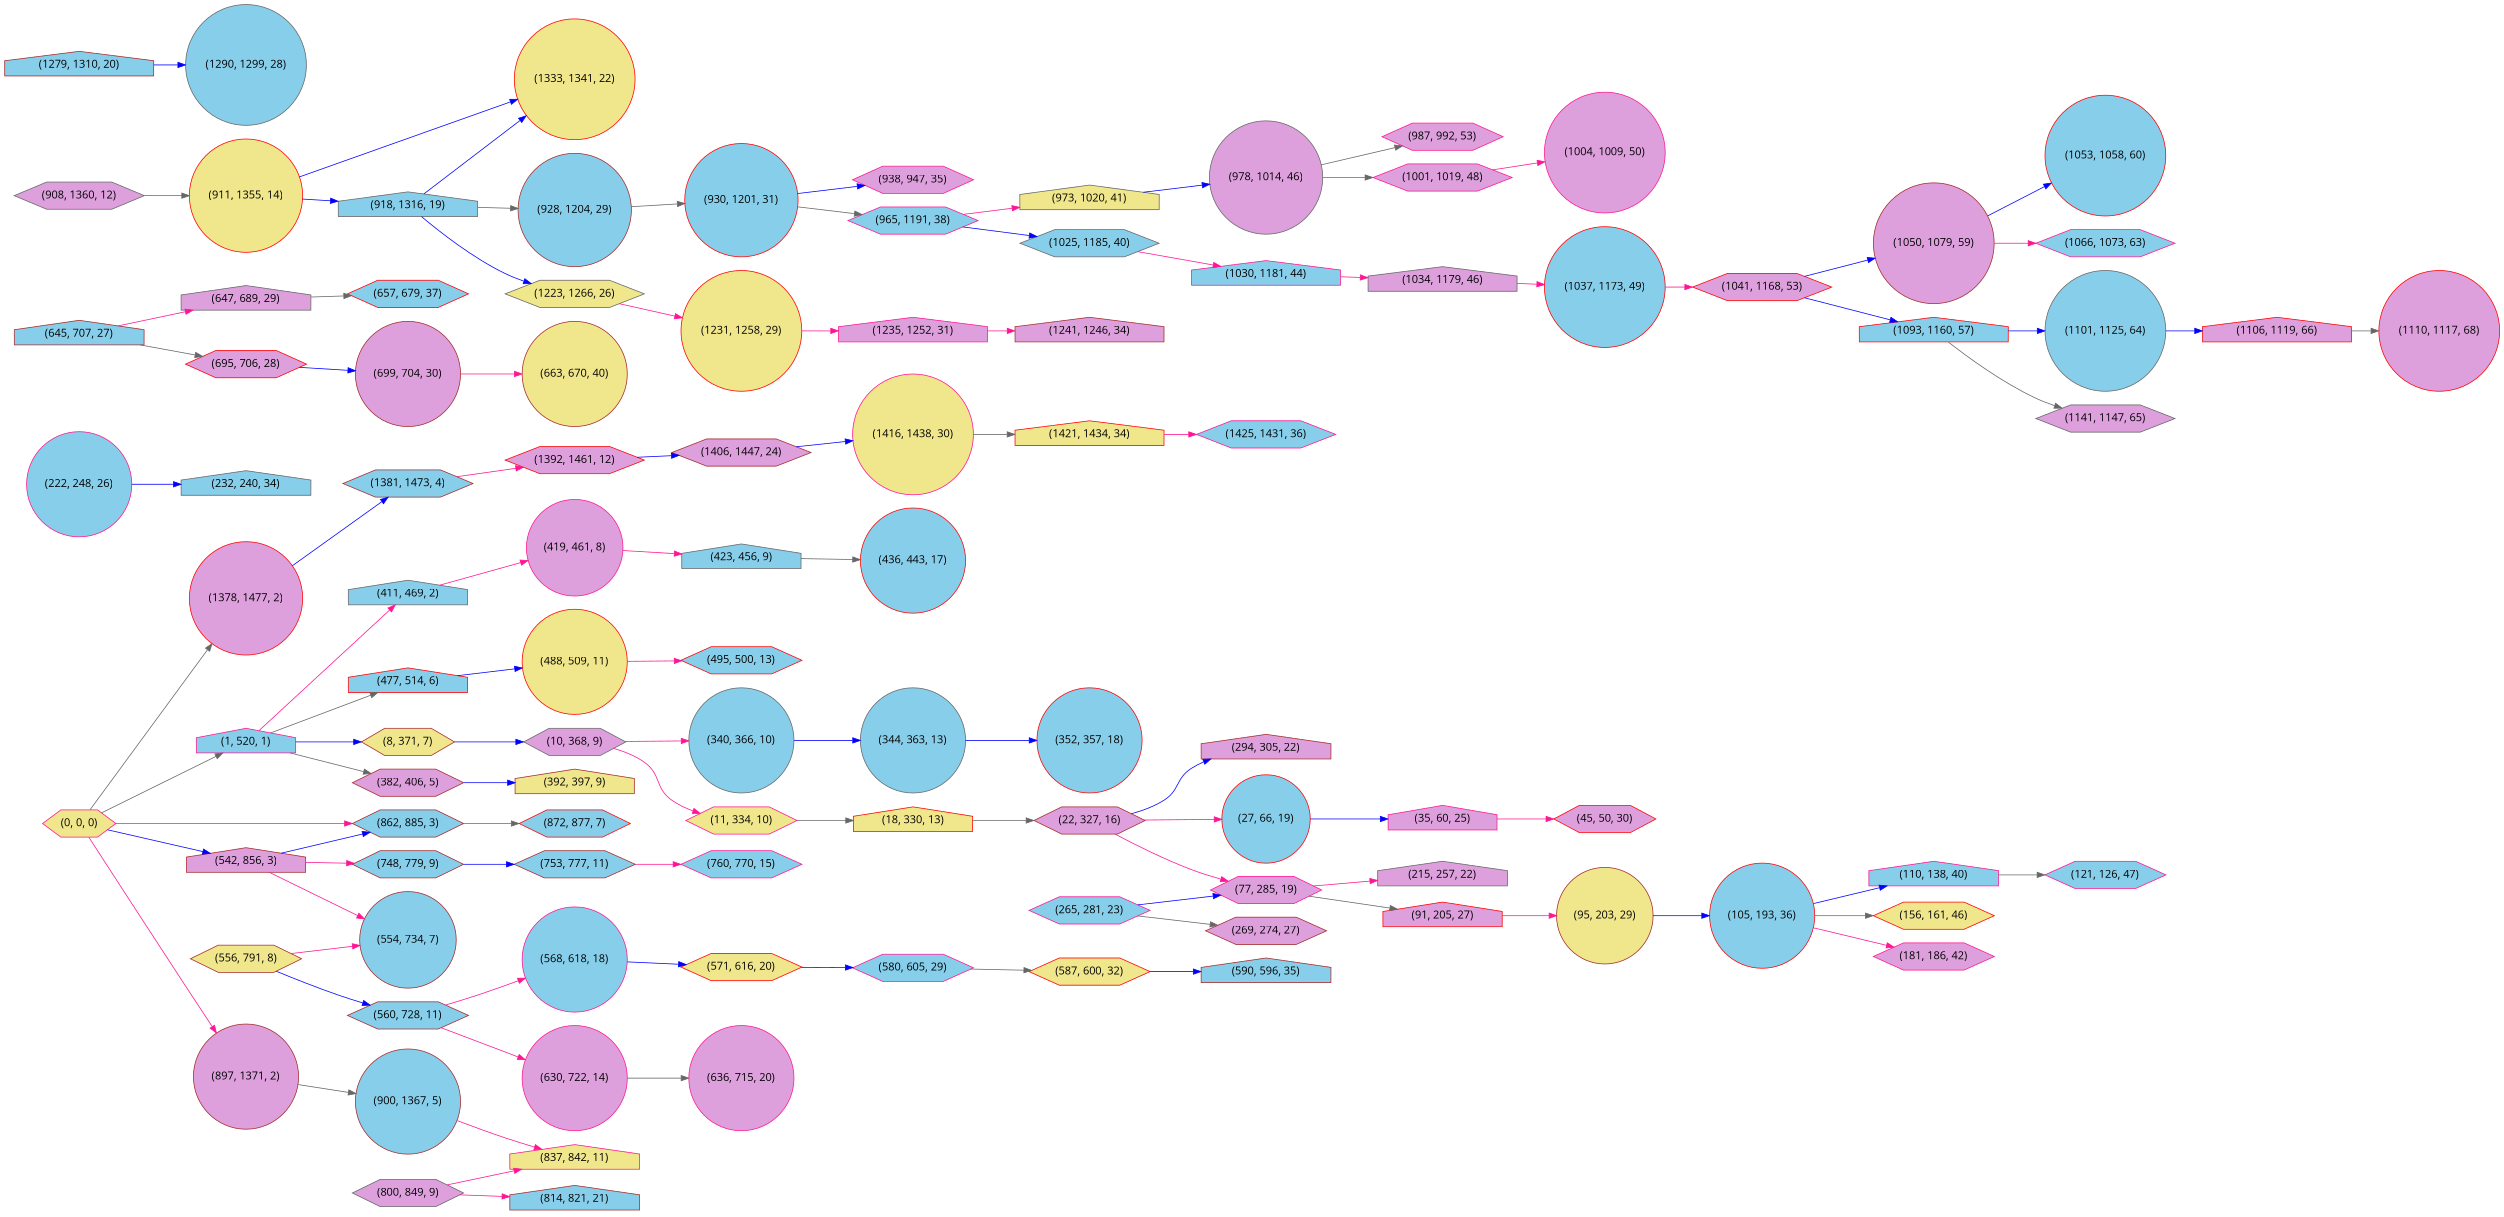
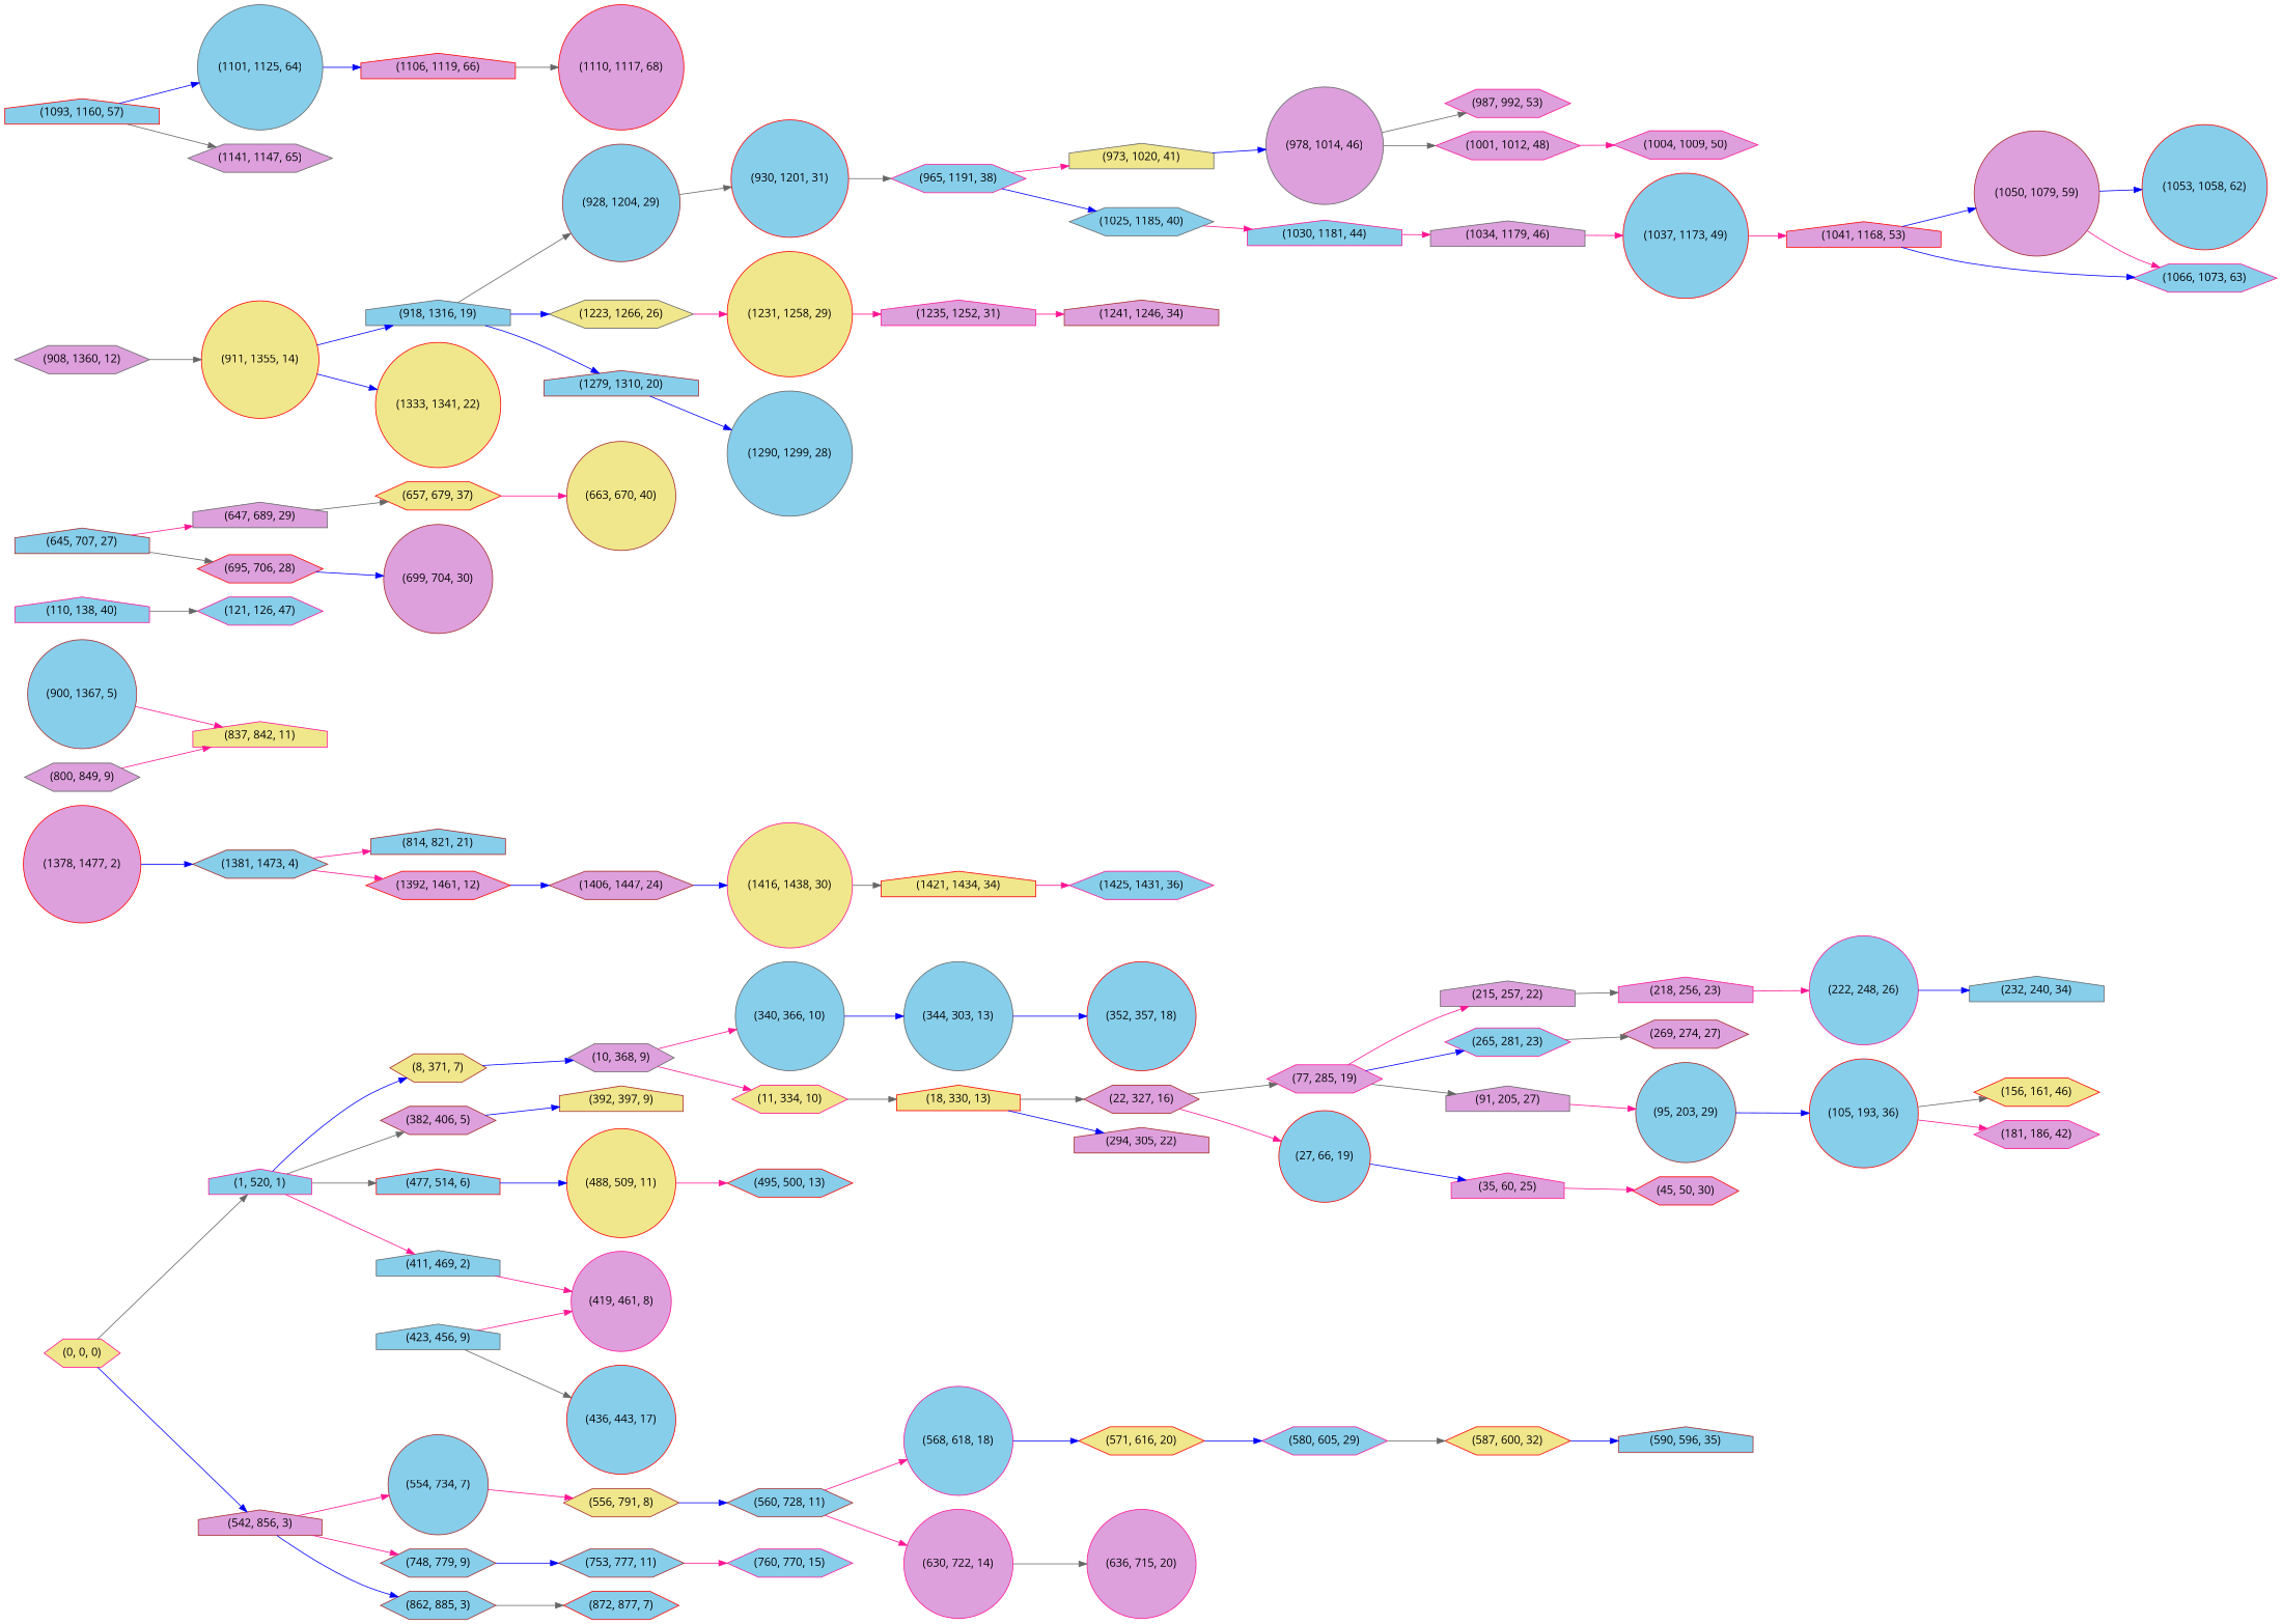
  digraph {
    fontname="Open Sans"
    rankdir=LR
    node [color=red fillcolor=skyblue fontname="Open Sans" shape=hexagon style=filled]
    edge [color=deeppink fontname="Open Sans"]
    "(0, 0, 0)" [color=deeppink fillcolor=khaki]
    "(1, 520, 1)" [color=deeppink shape=house]
    "(542, 856, 3)" [color=brown fillcolor=plum shape=house]
    "(862, 885, 3)" [color=brown]
-   "(897, 1371, 2)" [color=brown fillcolor=plum shape=circle]
    "(1378, 1477, 2)" [fillcolor=plum shape=circle]
    "(8, 371, 7)" [color=brown fillcolor=khaki]
    "(382, 406, 5)" [color=brown fillcolor=plum]
    "(411, 469, 2)" [color=gray40 shape=house]
    "(477, 514, 6)" [shape=house]
    "(554, 734, 7)" [color=brown shape=circle]
    "(748, 779, 9)" [color=brown]
    "(872, 877, 7)"
    "(900, 1367, 5)" [color=brown shape=circle]
    "(1381, 1473, 4)" [color=brown]
    "(10, 368, 9)" [color=gray40 fillcolor=plum]
    "(392, 397, 9)" [color=brown fillcolor=khaki shape=house]
    "(419, 461, 8)" [color=deeppink fillcolor=plum shape=circle]
    "(488, 509, 11)" [fillcolor=khaki shape=circle]
    "(11, 334, 10)" [color=deeppink fillcolor=khaki]
    "(340, 366, 10)" [color=gray40 shape=circle]
    "(18, 330, 13)" [fillcolor=khaki shape=house]
-   "(344, 363, 13)" [color=gray40 shape=circle]
+   "(344, 363, 13)" [color=gray40 shape=circle label="(344, 303, 13)"]
    "(22, 327, 16)" [color=brown fillcolor=plum]
    "(27, 66, 19)" [shape=circle]
    "(77, 285, 19)" [color=deeppink fillcolor=plum]
    "(294, 305, 22)" [color=brown fillcolor=plum shape=house]
    "(35, 60, 25)" [color=deeppink fillcolor=plum shape=house]
-   "(91, 205, 27)" [fillcolor=plum shape=house]
+   "(91, 205, 27)" [color=gray40 fillcolor=plum shape=house]
    "(215, 257, 22)" [color=gray40 fillcolor=plum shape=house]
    "(265, 281, 23)" [color=deeppink]
    "(45, 50, 30)" [fillcolor=plum]
-   "(95, 203, 29)" [color=brown fillcolor=khaki shape=circle]
+   "(95, 203, 29)" [color=brown shape=circle]
+   "(218, 256, 23)" [color=deeppink fillcolor=plum shape=house]
    "(269, 274, 27)" [color=brown fillcolor=plum]
    "(105, 193, 36)" [shape=circle]
    "(110, 138, 40)" [color=deeppink shape=house]
    "(156, 161, 46)" [fillcolor=khaki]
    "(181, 186, 42)" [color=deeppink fillcolor=plum]
    "(121, 126, 47)" [color=deeppink]
    "(222, 248, 26)" [color=deeppink shape=circle]
    "(232, 240, 34)" [color=gray40 shape=house]
    "(352, 357, 18)" [shape=circle]
    "(423, 456, 9)" [color=gray40 shape=house]
    "(436, 443, 17)" [shape=circle]
    "(495, 500, 13)"
    n47 [color=brown fillcolor=khaki label="(556, 791, 8)"]
    "(753, 777, 11)" [color=brown]
    "(800, 849, 9)" [color=gray40 fillcolor=plum]
    "(814, 821, 21)" [color=brown shape=house]
    "(837, 842, 11)" [color=deeppink fillcolor=khaki shape=house]
    "(560, 728, 11)" [color=brown]
    "(568, 618, 18)" [color=deeppink shape=circle]
    "(630, 722, 14)" [color=deeppink fillcolor=plum shape=circle]
    "(571, 616, 20)" [fillcolor=khaki]
    "(636, 715, 20)" [color=deeppink fillcolor=plum shape=circle]
    "(580, 605, 29)" [color=deeppink]
    "(587, 600, 32)" [fillcolor=khaki]
    "(590, 596, 35)" [color=brown shape=house]
    "(645, 707, 27)" [color=brown shape=house]
    "(647, 689, 29)" [color=gray40 fillcolor=plum shape=house]
    "(695, 706, 28)" [fillcolor=plum]
-   "(657, 679, 37)"
+   "(657, 679, 37)" [fillcolor=khaki]
    "(699, 704, 30)" [color=brown fillcolor=plum shape=circle]
    "(663, 670, 40)" [color=brown fillcolor=khaki shape=circle]
    "(760, 770, 15)" [color=deeppink]
    "(908, 1360, 12)" [color=gray40 fillcolor=plum]
    "(911, 1355, 14)" [fillcolor=khaki shape=circle]
    "(918, 1316, 19)" [color=gray40 shape=house]
    "(1333, 1341, 22)" [fillcolor=khaki shape=circle]
    "(928, 1204, 29)" [color=brown shape=circle]
    "(1223, 1266, 26)" [color=gray40 fillcolor=khaki]
    "(1279, 1310, 20)" [color=brown shape=house]
    "(930, 1201, 31)" [shape=circle]
    "(1231, 1258, 29)" [fillcolor=khaki shape=circle]
    "(1290, 1299, 28)" [color=gray40 shape=circle]
-   "(938, 947, 35)" [color=deeppink fillcolor=plum]
    "(965, 1191, 38)" [color=deeppink]
    "(973, 1020, 41)" [color=gray40 fillcolor=khaki shape=house]
    "(1025, 1185, 40)" [color=gray40]
    "(978, 1014, 46)" [color=gray40 fillcolor=plum shape=circle]
    "(1030, 1181, 44)" [color=deeppink shape=house]
    "(987, 992, 53)" [color=deeppink fillcolor=plum]
-   "(1001, 1012, 48)" [color=deeppink fillcolor=plum label="(1001, 1019, 48)"]
-   "(1004, 1009, 50)" [color=deeppink fillcolor=plum shape=circle]
+   "(1001, 1012, 48)" [color=deeppink fillcolor=plum]
+   "(1004, 1009, 50)" [color=deeppink fillcolor=plum]
    "(1034, 1179, 46)" [color=gray40 fillcolor=plum shape=house]
    "(1037, 1173, 49)" [shape=circle]
-   "(1041, 1168, 53)" [fillcolor=plum]
+   "(1041, 1168, 53)" [fillcolor=plum shape=house]
    "(1050, 1079, 59)" [color=brown fillcolor=plum shape=circle]
    "(1093, 1160, 57)" [shape=house]
-   "(1053, 1058, 62)" [shape=circle label="(1053, 1058, 60)"]
+   "(1053, 1058, 62)" [shape=circle]
    "(1066, 1073, 63)" [color=deeppink]
    "(1101, 1125, 64)" [color=gray40 shape=circle]
    "(1141, 1147, 65)" [color=gray40 fillcolor=plum]
    "(1106, 1119, 66)" [fillcolor=plum shape=house]
    "(1110, 1117, 68)" [fillcolor=plum shape=circle]
    "(1235, 1252, 31)" [color=deeppink fillcolor=plum shape=house]
    "(1241, 1246, 34)" [color=brown fillcolor=plum shape=house]
    "(1392, 1461, 12)" [fillcolor=plum]
    "(1406, 1447, 24)" [color=brown fillcolor=plum]
    "(1416, 1438, 30)" [color=deeppink fillcolor=khaki shape=circle]
    "(1421, 1434, 34)" [fillcolor=khaki shape=house]
    "(1425, 1431, 36)" [color=deeppink]
    "(0, 0, 0)" -> "(1, 520, 1)" [color=gray40]
    "(0, 0, 0)" -> "(542, 856, 3)" [color=blue]
-   "(0, 0, 0)" -> "(862, 885, 3)"
-   "(0, 0, 0)" -> "(897, 1371, 2)"
-   "(0, 0, 0)" -> "(1378, 1477, 2)" [color=gray40]
    "(1, 520, 1)" -> "(8, 371, 7)" [color=blue]
    "(1, 520, 1)" -> "(382, 406, 5)" [color=gray40]
    "(1, 520, 1)" -> "(411, 469, 2)"
    "(1, 520, 1)" -> "(477, 514, 6)" [color=gray40]
    "(542, 856, 3)" -> "(862, 885, 3)" [color=blue]
    "(542, 856, 3)" -> "(554, 734, 7)"
    "(542, 856, 3)" -> "(748, 779, 9)"
    "(862, 885, 3)" -> "(872, 877, 7)" [color=gray40]
-   "(897, 1371, 2)" -> "(900, 1367, 5)" [color=gray40]
    "(1378, 1477, 2)" -> "(1381, 1473, 4)" [color=blue]
    "(8, 371, 7)" -> "(10, 368, 9)" [color=blue]
    "(382, 406, 5)" -> "(392, 397, 9)" [color=blue]
    "(411, 469, 2)" -> "(419, 461, 8)"
    "(477, 514, 6)" -> "(488, 509, 11)" [color=blue]
-   n47 -> "(554, 734, 7)"
+   "(554, 734, 7)" -> n47
    "(748, 779, 9)" -> "(753, 777, 11)" [color=blue]
    "(900, 1367, 5)" -> "(837, 842, 11)"
    "(1381, 1473, 4)" -> "(1392, 1461, 12)"
    "(10, 368, 9)" -> "(11, 334, 10)"
    "(10, 368, 9)" -> "(340, 366, 10)"
-   "(419, 461, 8)" -> "(423, 456, 9)"
+   "(423, 456, 9)" -> "(419, 461, 8)"
    "(488, 509, 11)" -> "(495, 500, 13)"
    "(11, 334, 10)" -> "(18, 330, 13)" [color=gray40]
    "(340, 366, 10)" -> "(344, 363, 13)" [color=blue]
    "(18, 330, 13)" -> "(22, 327, 16)" [color=gray40]
    "(344, 363, 13)" -> "(352, 357, 18)" [color=blue]
    "(22, 327, 16)" -> "(27, 66, 19)"
-   "(22, 327, 16)" -> "(77, 285, 19)"
-   "(22, 327, 16)" -> "(294, 305, 22)" [color=blue]
+   "(22, 327, 16)" -> "(77, 285, 19)" [color=gray40]
+   "(18, 330, 13)" -> "(294, 305, 22)" [color=blue]
    "(27, 66, 19)" -> "(35, 60, 25)" [color=blue]
    "(77, 285, 19)" -> "(91, 205, 27)" [color=gray40]
    "(77, 285, 19)" -> "(215, 257, 22)"
-   "(265, 281, 23)" -> "(77, 285, 19)" [color=blue]
+   "(77, 285, 19)" -> "(265, 281, 23)" [color=blue]
    "(35, 60, 25)" -> "(45, 50, 30)"
    "(91, 205, 27)" -> "(95, 203, 29)"
+   "(215, 257, 22)" -> "(218, 256, 23)" [color=gray40]
    "(265, 281, 23)" -> "(269, 274, 27)" [color=gray40]
    "(95, 203, 29)" -> "(105, 193, 36)" [color=blue]
-   "(105, 193, 36)" -> "(110, 138, 40)" [color=blue]
+   "(218, 256, 23)" -> "(222, 248, 26)"
    "(105, 193, 36)" -> "(156, 161, 46)" [color=gray40]
    "(105, 193, 36)" -> "(181, 186, 42)"
    "(110, 138, 40)" -> "(121, 126, 47)" [color=gray40]
    "(222, 248, 26)" -> "(232, 240, 34)" [color=blue]
    "(423, 456, 9)" -> "(436, 443, 17)" [color=gray40]
    n47 -> "(560, 728, 11)" [color=blue]
    "(753, 777, 11)" -> "(760, 770, 15)"
-   "(800, 849, 9)" -> "(814, 821, 21)"
+   "(1381, 1473, 4)" -> "(814, 821, 21)"
    "(800, 849, 9)" -> "(837, 842, 11)"
    "(560, 728, 11)" -> "(568, 618, 18)"
    "(560, 728, 11)" -> "(630, 722, 14)"
    "(568, 618, 18)" -> "(571, 616, 20)" [color=blue]
    "(630, 722, 14)" -> "(636, 715, 20)" [color=gray40]
    "(571, 616, 20)" -> "(580, 605, 29)" [color=blue]
    "(580, 605, 29)" -> "(587, 600, 32)" [color=gray40]
    "(587, 600, 32)" -> "(590, 596, 35)" [color=blue]
    "(645, 707, 27)" -> "(647, 689, 29)"
    "(645, 707, 27)" -> "(695, 706, 28)" [color=gray40]
    "(647, 689, 29)" -> "(657, 679, 37)" [color=gray40]
    "(695, 706, 28)" -> "(699, 704, 30)" [color=blue]
-   "(699, 704, 30)" -> "(663, 670, 40)"
+   "(657, 679, 37)" -> "(663, 670, 40)"
    "(908, 1360, 12)" -> "(911, 1355, 14)" [color=gray40]
    "(911, 1355, 14)" -> "(918, 1316, 19)" [color=blue]
    "(911, 1355, 14)" -> "(1333, 1341, 22)" [color=blue]
    "(918, 1316, 19)" -> "(928, 1204, 29)" [color=gray40]
    "(918, 1316, 19)" -> "(1223, 1266, 26)" [color=blue]
-   "(918, 1316, 19)" -> "(1333, 1341, 22)" [color=blue]
+   "(918, 1316, 19)" -> "(1279, 1310, 20)" [color=blue]
    "(928, 1204, 29)" -> "(930, 1201, 31)" [color=gray40]
    "(1223, 1266, 26)" -> "(1231, 1258, 29)"
    "(1279, 1310, 20)" -> "(1290, 1299, 28)" [color=blue]
-   "(930, 1201, 31)" -> "(938, 947, 35)" [color=blue]
    "(930, 1201, 31)" -> "(965, 1191, 38)" [color=gray40]
    "(1231, 1258, 29)" -> "(1235, 1252, 31)"
    "(965, 1191, 38)" -> "(973, 1020, 41)"
    "(965, 1191, 38)" -> "(1025, 1185, 40)" [color=blue]
    "(973, 1020, 41)" -> "(978, 1014, 46)" [color=blue]
    "(1025, 1185, 40)" -> "(1030, 1181, 44)"
    "(978, 1014, 46)" -> "(987, 992, 53)" [color=gray40]
    "(978, 1014, 46)" -> "(1001, 1012, 48)" [color=gray40]
    "(1030, 1181, 44)" -> "(1034, 1179, 46)"
    "(1001, 1012, 48)" -> "(1004, 1009, 50)"
    "(1034, 1179, 46)" -> "(1037, 1173, 49)"
    "(1037, 1173, 49)" -> "(1041, 1168, 53)"
    "(1041, 1168, 53)" -> "(1050, 1079, 59)" [color=blue]
-   "(1041, 1168, 53)" -> "(1093, 1160, 57)" [color=blue]
+   "(1041, 1168, 53)" -> "(1066, 1073, 63)" [color=blue]
    "(1050, 1079, 59)" -> "(1053, 1058, 62)" [color=blue]
    "(1050, 1079, 59)" -> "(1066, 1073, 63)"
    "(1093, 1160, 57)" -> "(1101, 1125, 64)" [color=blue]
    "(1093, 1160, 57)" -> "(1141, 1147, 65)" [color=gray40]
    "(1101, 1125, 64)" -> "(1106, 1119, 66)" [color=blue]
    "(1106, 1119, 66)" -> "(1110, 1117, 68)" [color=gray40]
    "(1235, 1252, 31)" -> "(1241, 1246, 34)"
    "(1392, 1461, 12)" -> "(1406, 1447, 24)" [color=blue]
    "(1406, 1447, 24)" -> "(1416, 1438, 30)" [color=blue]
    "(1416, 1438, 30)" -> "(1421, 1434, 34)" [color=gray40]
    "(1421, 1434, 34)" -> "(1425, 1431, 36)"
  }
